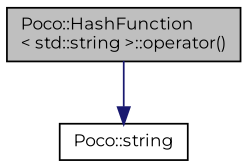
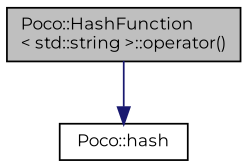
  digraph {
    rankdir=TB
    fontname=Montserrat
    node [color=black fontname=Montserrat fontsize=10 shape=record style=filled]
    n1 [fillcolor=grey75 fontcolor=black height=0.2 label="Poco::HashFunction\l\< std::string \>::operator()" width=0.4]
-   n2 [fillcolor=white height=0.2 label="Poco::string" width=0.4]
+   n2 [fillcolor=white height=0.2 label="Poco::hash" width=0.4]
    n1 -> n2 [color=midnightblue fontname=Montserrat fontsize=10 labelfontname=Helvetica labelfontsize=10 style=solid]
  }
